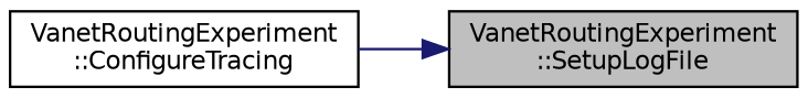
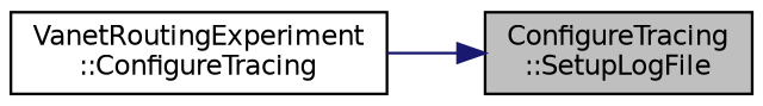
  digraph {
    rankdir=RL
    node [color=black fontname=Helvetica fontsize=10 shape=record style=filled]
-   n1 [fillcolor=grey75 fontcolor=black height=0.2 label="VanetRoutingExperiment\l::SetupLogFile" width=0.4]
+   n1 [fillcolor=grey75 fontcolor=black height=0.2 label="ConfigureTracing\l::SetupLogFile" width=0.4]
    n2 [fillcolor=white height=0.2 label="VanetRoutingExperiment\l::ConfigureTracing" width=0.4]
    n1 -> n2 [color=midnightblue dir=back fontname=Helvetica fontsize=10 labelfontname=Helvetica labelfontsize=10 style=solid]
  }
